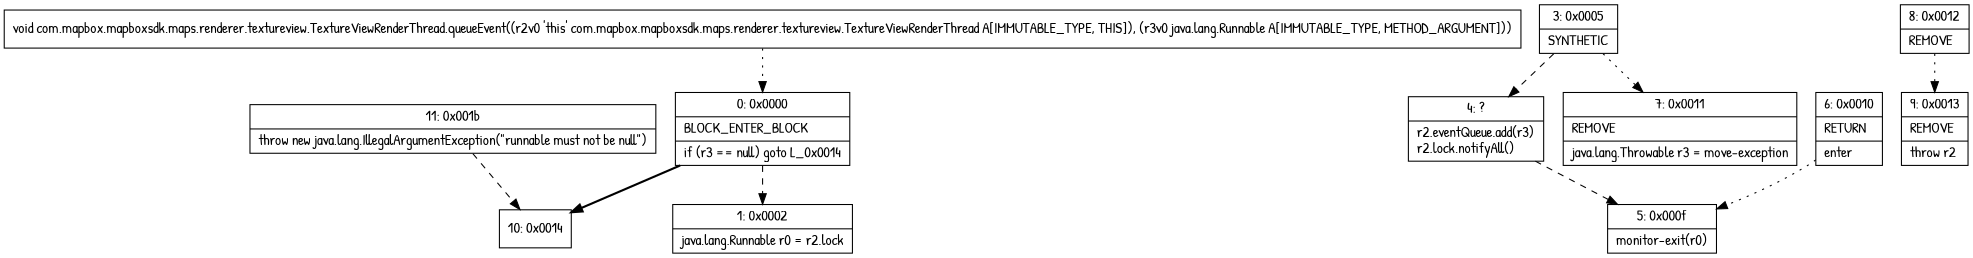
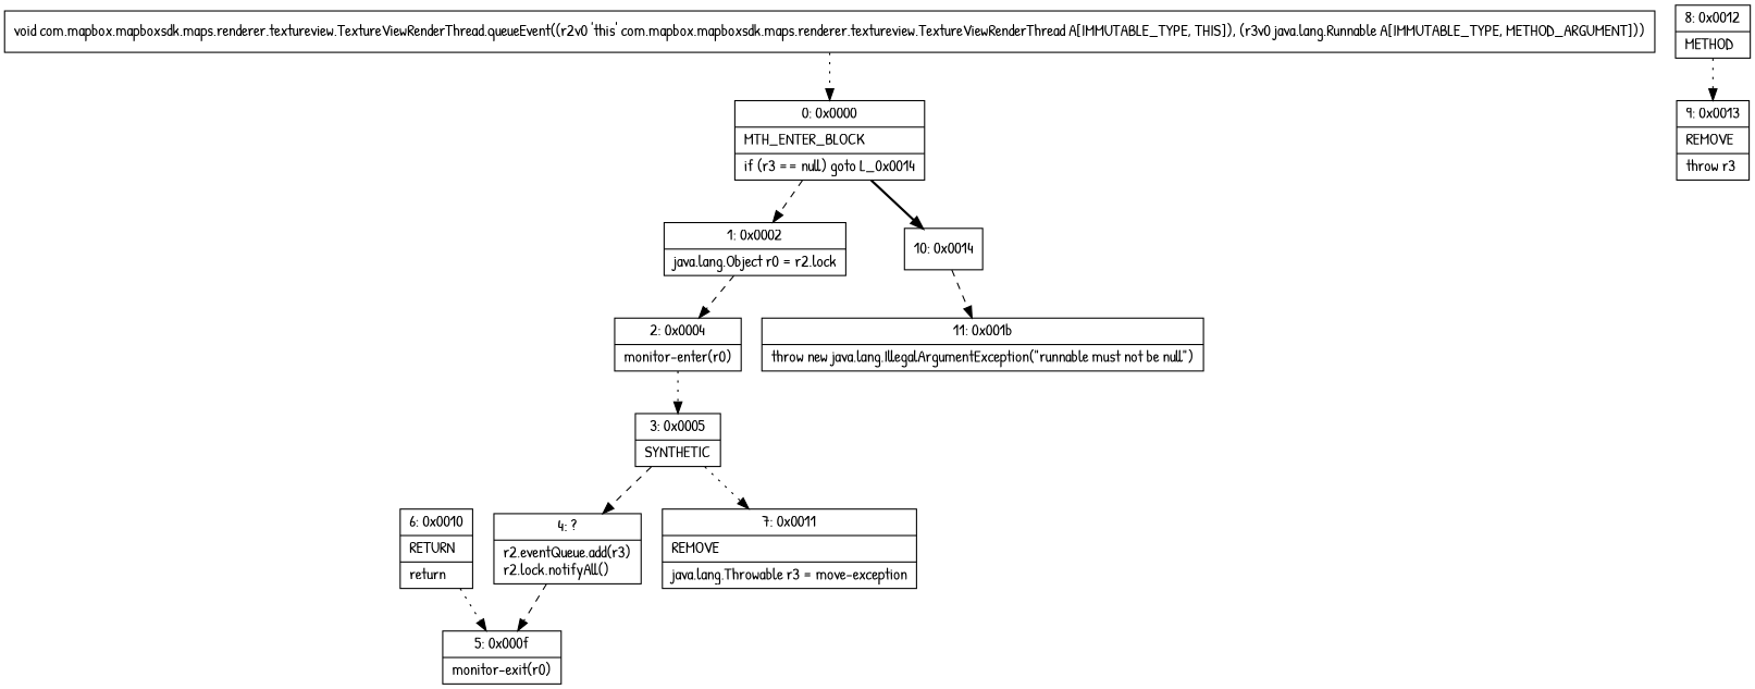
  digraph {
    fontname="Patrick Hand"
    node [fontname="Patrick Hand" shape=record]
    edge [fontname="Patrick Hand" style=dashed]
-   n1 [label="{0\:\ 0x0000|BLOCK_ENTER_BLOCK\l|if (r3 == null) goto L_0x0014\l}"]
-   n2 [label="{1\:\ 0x0002|java.lang.Runnable r0 = r2.lock\l}"]
+   n1 [label="{0\:\ 0x0000|MTH_ENTER_BLOCK\l|if (r3 == null) goto L_0x0014\l}"]
+   n2 [label="{1\:\ 0x0002|java.lang.Object r0 = r2.lock\l}"]
    n3 [label="{10\:\ 0x0014}"]
+   n4 [label="{2\:\ 0x0004|monitor\-enter(r0)\l}"]
    n5 [label="{11\:\ 0x001b|throw new java.lang.IllegalArgumentException(\"runnable must not be null\")\l}"]
    n6 [label="{3\:\ 0x0005|SYNTHETIC\l}"]
    n7 [label="{4\:\ ?|r2.eventQueue.add(r3)\lr2.lock.notifyAll()\l}"]
    n8 [label="{7\:\ 0x0011|REMOVE\l|java.lang.Throwable r3 = move\-exception\l}"]
    n9 [label="{5\:\ 0x000f|monitor\-exit(r0)\l}"]
-   n10 [label="{6\:\ 0x0010|RETURN\l|enter\l}"]
-   n11 [label="{8\:\ 0x0012|REMOVE\l}"]
-   n12 [label="{9\:\ 0x0013|REMOVE\l|throw r2\l}"]
+   n10 [label="{6\:\ 0x0010|RETURN\l|return\l}"]
+   n11 [label="{8\:\ 0x0012|METHOD\l}"]
+   n12 [label="{9\:\ 0x0013|REMOVE\l|throw r3\l}"]
    n13 [label="{void com.mapbox.mapboxsdk.maps.renderer.textureview.TextureViewRenderThread.queueEvent((r2v0 'this' com.mapbox.mapboxsdk.maps.renderer.textureview.TextureViewRenderThread A[IMMUTABLE_TYPE, THIS]), (r3v0 java.lang.Runnable A[IMMUTABLE_TYPE, METHOD_ARGUMENT])) }"]
    n1 -> n2
    n1 -> n3 [style=bold]
-   n5 -> n3
+   n2 -> n4
+   n3 -> n5
+   n4 -> n6 [style=dotted]
    n6 -> n7
    n6 -> n8 [style=dotted]
    n7 -> n9
    n10 -> n9 [style=dotted]
    n11 -> n12 [style=dotted]
    n13 -> n1 [style=dotted]
  }
